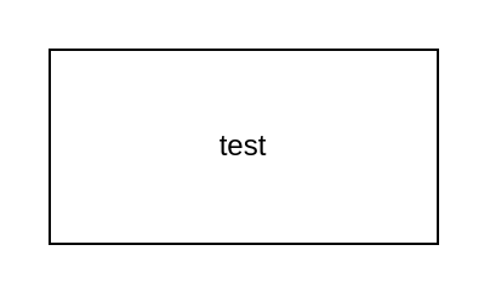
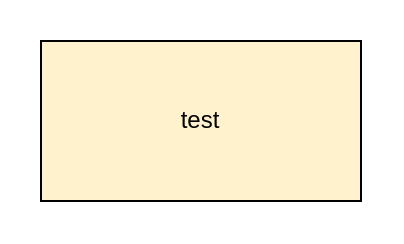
  <mxCell id="0" />
  <mxCell id="1" parent="0" />
- <mxCell id="2" value="test" style="rounded=0;whiteSpace=wrap;html=1;hachureGap=4;" vertex="1" parent="1"><mxGeometry x="20" y="20" width="160" height="80" as="geometry" /></mxCell>
+ <mxCell id="2" value="test" style="rounded=0;whiteSpace=wrap;html=1;hachureGap=4;fillColor=#fff2cc;" vertex="1" parent="1"><mxGeometry x="20" y="20" width="160" height="80" as="geometry" /></mxCell>
